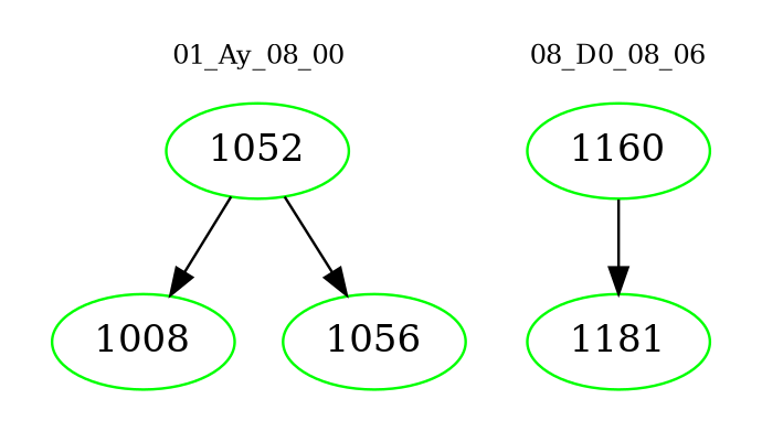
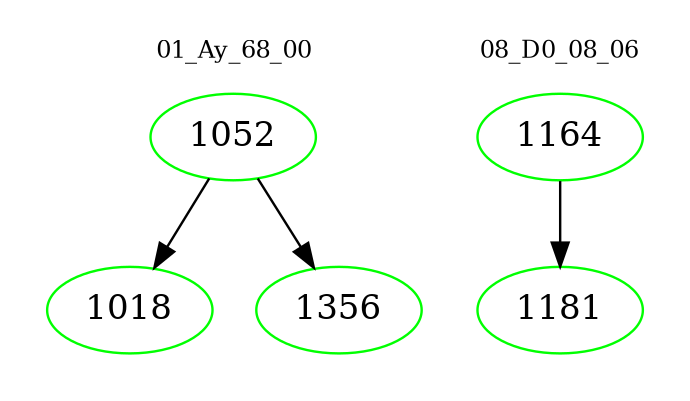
  digraph {
    node [color=green]
    edge [color=black]
    n1 [label=1052]
-   n2 [label=1008]
-   n3 [label=1056]
-   n4 [label=1160]
+   n2 [label=1018]
+   n3 [label=1356]
+   n4 [label=1164]
    n5 [label=1181]
    subgraph cluster_1 {
      color=white
      fontsize=10
-     label="01_Ay_08_00"
+     label="01_Ay_68_00"
      n1
      n2
      n3
    }
    subgraph cluster_2 {
      color=white
      fontsize=10
      label="08_D0_08_06"
      n4
      n5
    }
    n1 -> n2
    n1 -> n3
    n4 -> n5
  }
